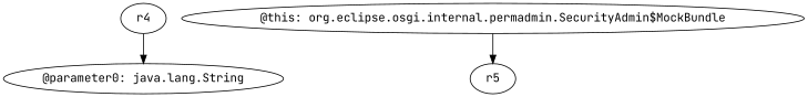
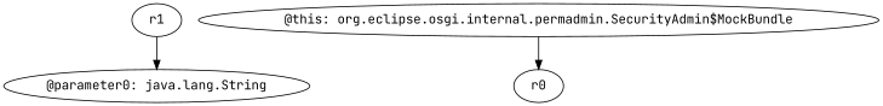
  digraph {
    fontname="JetBrains Mono"
    node [fontname="JetBrains Mono"]
    edge [fontname="JetBrains Mono"]
    n1 [label="@parameter0: java.lang.String"]
-   n2 [label=r4]
+   n2 [label=r1]
    n3 [label="@this: org.eclipse.osgi.internal.permadmin.SecurityAdmin$MockBundle"]
-   n4 [label=r5]
+   n4 [label=r0]
    n2 -> n1
    n3 -> n4
  }
